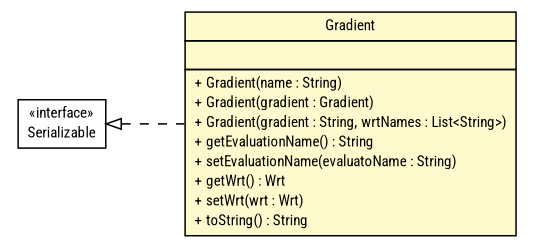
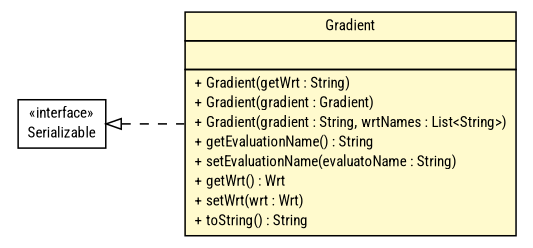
  digraph {
    nodesep=0.25
    ranksep=0.5
    rankdir=LR
    fontname="Roboto Condensed"
    node [fontcolor=black fontname="Roboto Condensed" fontsize=10.0 shape=plaintext]
-   n1 [label=<<table title="sorcer.core.context.model.var.Gradient" border="0" cellborder="1" cellspacing="0" cellpadding="2" port="p" bgcolor="lemonChiffon" href="./Gradient.html"> 		<tr><td><table border="0" cellspacing="0" cellpadding="1"> <tr><td align="center" balign="center"> Gradient </td></tr> 		</table></td></tr> 		<tr><td><table border="0" cellspacing="0" cellpadding="1"> <tr><td align="left" balign="left">  </td></tr> 		</table></td></tr> 		<tr><td><table border="0" cellspacing="0" cellpadding="1"> <tr><td align="left" balign="left"> + Gradient(name : String) </td></tr> <tr><td align="left" balign="left"> + Gradient(gradient : Gradient) </td></tr> <tr><td align="left" balign="left"> + Gradient(gradient : String, wrtNames : List&lt;String&gt;) </td></tr> <tr><td align="left" balign="left"> + getEvaluationName() : String </td></tr> <tr><td align="left" balign="left"> + setEvaluationName(evaluatoName : String) </td></tr> <tr><td align="left" balign="left"> + getWrt() : Wrt </td></tr> <tr><td align="left" balign="left"> + setWrt(wrt : Wrt) </td></tr> <tr><td align="left" balign="left"> + toString() : String </td></tr> 		</table></td></tr> 		</table>>]
+   n1 [label=<<table title="sorcer.core.context.model.var.Gradient" border="0" cellborder="1" cellspacing="0" cellpadding="2" port="p" bgcolor="lemonChiffon" href="./Gradient.html"> 		<tr><td><table border="0" cellspacing="0" cellpadding="1"> <tr><td align="center" balign="center"> Gradient </td></tr> 		</table></td></tr> 		<tr><td><table border="0" cellspacing="0" cellpadding="1"> <tr><td align="left" balign="left">  </td></tr> 		</table></td></tr> 		<tr><td><table border="0" cellspacing="0" cellpadding="1"> <tr><td align="left" balign="left"> + Gradient(getWrt : String) </td></tr> <tr><td align="left" balign="left"> + Gradient(gradient : Gradient) </td></tr> <tr><td align="left" balign="left"> + Gradient(gradient : String, wrtNames : List&lt;String&gt;) </td></tr> <tr><td align="left" balign="left"> + getEvaluationName() : String </td></tr> <tr><td align="left" balign="left"> + setEvaluationName(evaluatoName : String) </td></tr> <tr><td align="left" balign="left"> + getWrt() : Wrt </td></tr> <tr><td align="left" balign="left"> + setWrt(wrt : Wrt) </td></tr> <tr><td align="left" balign="left"> + toString() : String </td></tr> 		</table></td></tr> 		</table>>]
    n2 [label=<<table title="java.io.Serializable" border="0" cellborder="1" cellspacing="0" cellpadding="2" port="p" href="http://docs.oracle.com/javase/7/docs/api/java/io/Serializable.html"> 		<tr><td><table border="0" cellspacing="0" cellpadding="1"> <tr><td align="center" balign="center"> &#171;interface&#187; </td></tr> <tr><td align="center" balign="center"> Serializable </td></tr> 		</table></td></tr> 		</table>>]
    n2 -> n1 [arrowtail=empty dir=back fontname="Roboto Condensed" fontsize=10 headport=p labelfontname=Helvetica labelfontsize=10 style=dashed tailport=p]
  }
